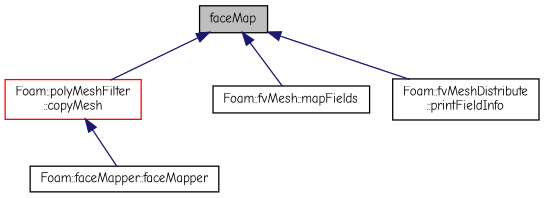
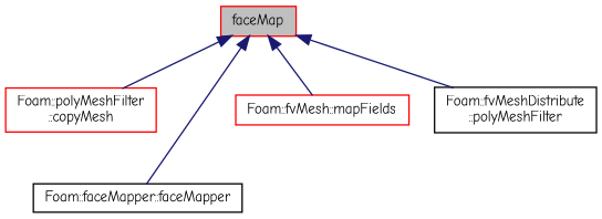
  digraph {
    fontname="Comic Neue"
    rankdir=TB
    node [color=black fontname="Comic Neue" fontsize=10 shape=record]
    edge [color=midnightblue dir=back fontname="Comic Neue" fontsize=10 labelfontname=Helvetica labelfontsize=10 style=solid]
-   n1 [fillcolor=grey75 fontcolor=black height=0.2 label=faceMap style=filled width=0.4]
+   n1 [color=red fillcolor=grey75 fontcolor=black height=0.2 label=faceMap style=filled width=0.4]
    n2 [color=red height=0.2 label="Foam::polyMeshFilter\l::copyMesh" width=0.4]
    n3 [height=0.2 label="Foam::faceMapper::faceMapper" width=0.4]
-   n4 [height=0.2 label="Foam::fvMesh::mapFields" width=0.4]
-   n5 [height=0.2 label="Foam::fvMeshDistribute\l::printFieldInfo" width=0.4]
+   n4 [color=red height=0.2 label="Foam::fvMesh::mapFields" width=0.4]
+   n5 [height=0.2 label="Foam::fvMeshDistribute\l::polyMeshFilter" width=0.4]
    n1 -> n2
-   n2 -> n3
+   n1 -> n3
    n1 -> n4
    n1 -> n5
  }
